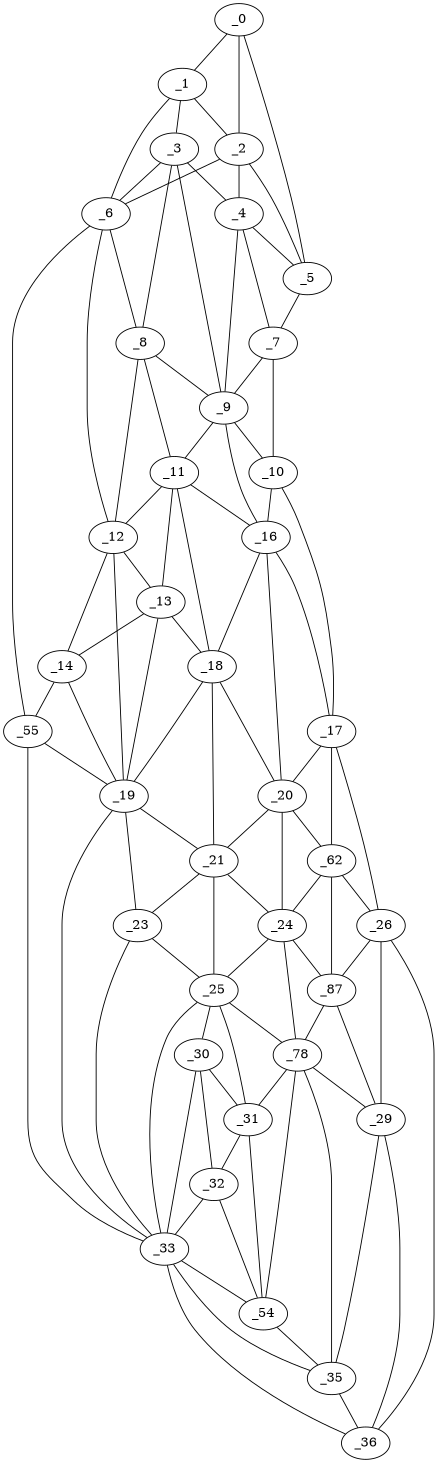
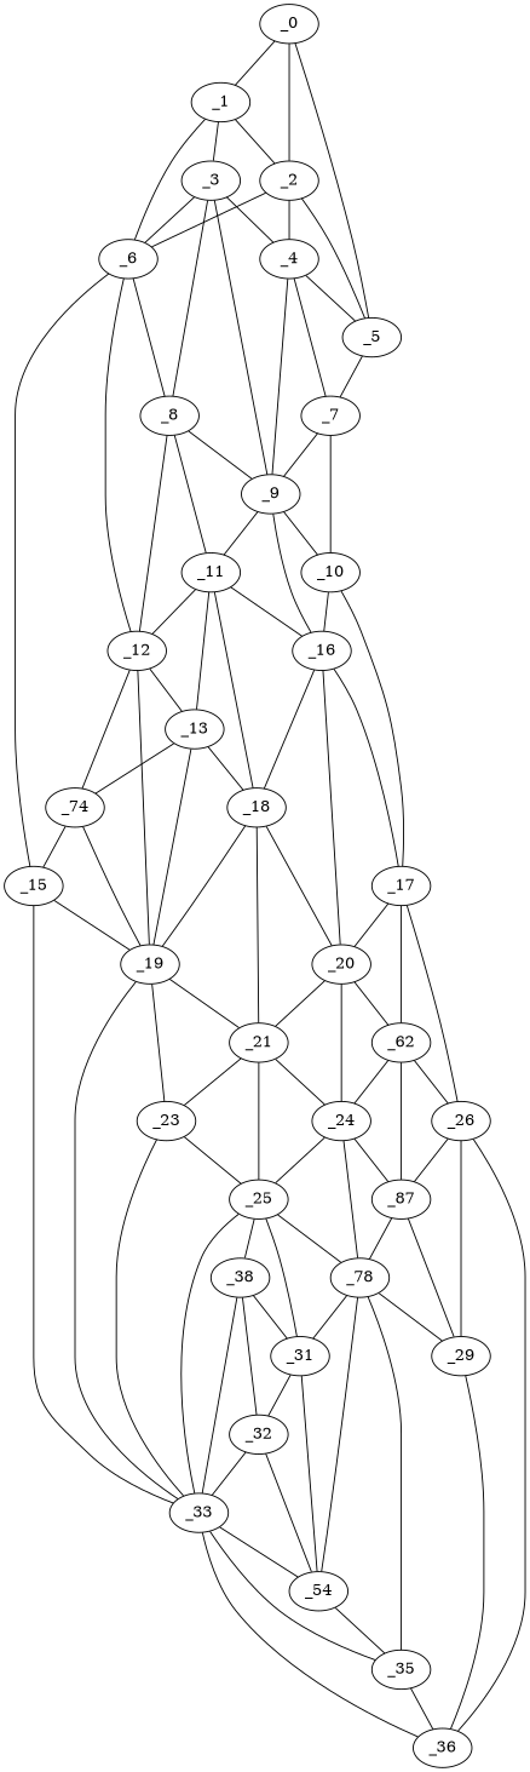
  graph {
    node [x=70 y=52]
    edge [valence=2]
    _0 [x=4 y=40]
    _1 [x=6 y=50]
    _2 [x=12 y=40]
    _5 [x=29 y=33]
    _3 [x=23]
    _6 [x=45 y=91]
    _4 [x=26 y=41]
    _7 [x=46 y=30]
    _8 [x=48 y=77]
    _9 [x=52 y=57]
    _12 [x=59 y=85]
-   _15 [y=100 label=_55]
+   _15 [y=100]
    _10 [x=58 y=29]
    _11 [x=59 y=73]
    _16 [x=71 y=57]
    _13 [y=81]
-   _14 [y=96]
+   _14 [y=96 label=_74]
    _19 [x=77 y=92]
    _33 [x=119 y=89]
    _18 [x=77 y=74]
    _17 [x=75 y=30]
    _20 [x=86 y=54]
    _21 [x=88 y=79]
    _23 [x=93 y=82]
    _36 [x=122 y=43]
    n26 [label=_54 x=120 y=63]
    _35 [x=121]
    n28 [label=_62 x=91 y=45]
    _26 [x=103 y=34]
    _24 [x=94]
    n31 [label=_87 x=103 y=45]
    _29 [x=109 y=44]
    _25 [x=101 y=80]
    n34 [label=_78 x=103 y=53]
-   _30 [x=111 y=77]
+   _30 [x=111 y=77 label=_38]
    _31 [x=114 y=72]
    _32 [x=119 y=79]
    _0 -- _1 [valence=1]
    _0 -- _2 [valence=1]
    _0 -- _5 [valence=1]
    _1 -- _2
    _1 -- _3 [valence=1]
    _1 -- _6 [valence=1]
    _2 -- _5
    _2 -- _6
    _2 -- _4
    _5 -- _7 [valence=1]
    _3 -- _6
    _3 -- _4
    _3 -- _8 [valence=1]
    _3 -- _9
    _6 -- _8
    _6 -- _12
    _6 -- _15 [valence=1]
    _4 -- _5
    _4 -- _7
    _4 -- _9 [valence=1]
    _7 -- _9
    _7 -- _10 [valence=1]
    _8 -- _9 [valence=1]
    _8 -- _12 [valence=1]
    _8 -- _11
    _9 -- _10 [valence=1]
    _9 -- _11
    _9 -- _16
    _12 -- _13
    _12 -- _14
    _12 -- _19 [valence=1]
    _15 -- _19 [valence=1]
    _15 -- _33 [valence=1]
    _10 -- _16
    _10 -- _17 [valence=1]
    _11 -- _12
    _11 -- _16 [valence=1]
    _11 -- _13 [valence=1]
    _11 -- _18
    _16 -- _18 [valence=1]
    _16 -- _17
    _16 -- _20
    _13 -- _14
    _13 -- _19
    _13 -- _18
    _14 -- _15
    _14 -- _19
    _19 -- _33
    _19 -- _21
    _19 -- _23 [valence=1]
    _33 -- _36 [valence=1]
    _33 -- n26 [valence=1]
    _33 -- _35 [valence=1]
    _18 -- _19 [valence=1]
    _18 -- _20
    _18 -- _21
    _17 -- _20 [valence=1]
    _17 -- n28
    _17 -- _26 [valence=1]
    _20 -- _21 [valence=1]
    _20 -- n28
    _20 -- _24
    _21 -- _23 [valence=1]
    _21 -- _24
    _21 -- _25
    _23 -- _33
    _23 -- _25
    n26 -- _35 [valence=1]
    _35 -- _36 [valence=1]
    n28 -- _26 [valence=1]
    n28 -- _24
    n28 -- n31
    _26 -- _36 [valence=1]
    _26 -- n31 [valence=1]
    _26 -- _29 [valence=1]
    _24 -- n31
    _24 -- _25
    _24 -- n34
    n31 -- _29
    n31 -- n34
    _29 -- _36
-   _29 -- _35
    _25 -- _33 [valence=1]
    _25 -- n34 [valence=1]
    _25 -- _30 [valence=1]
    _25 -- _31
    n34 -- n26
    n34 -- _35
    n34 -- _29
    n34 -- _31
    _30 -- _33
    _30 -- _31 [valence=1]
    _30 -- _32
    _31 -- n26 [valence=1]
    _31 -- _32 [valence=1]
    _32 -- _33 [valence=1]
    _32 -- n26
  }
